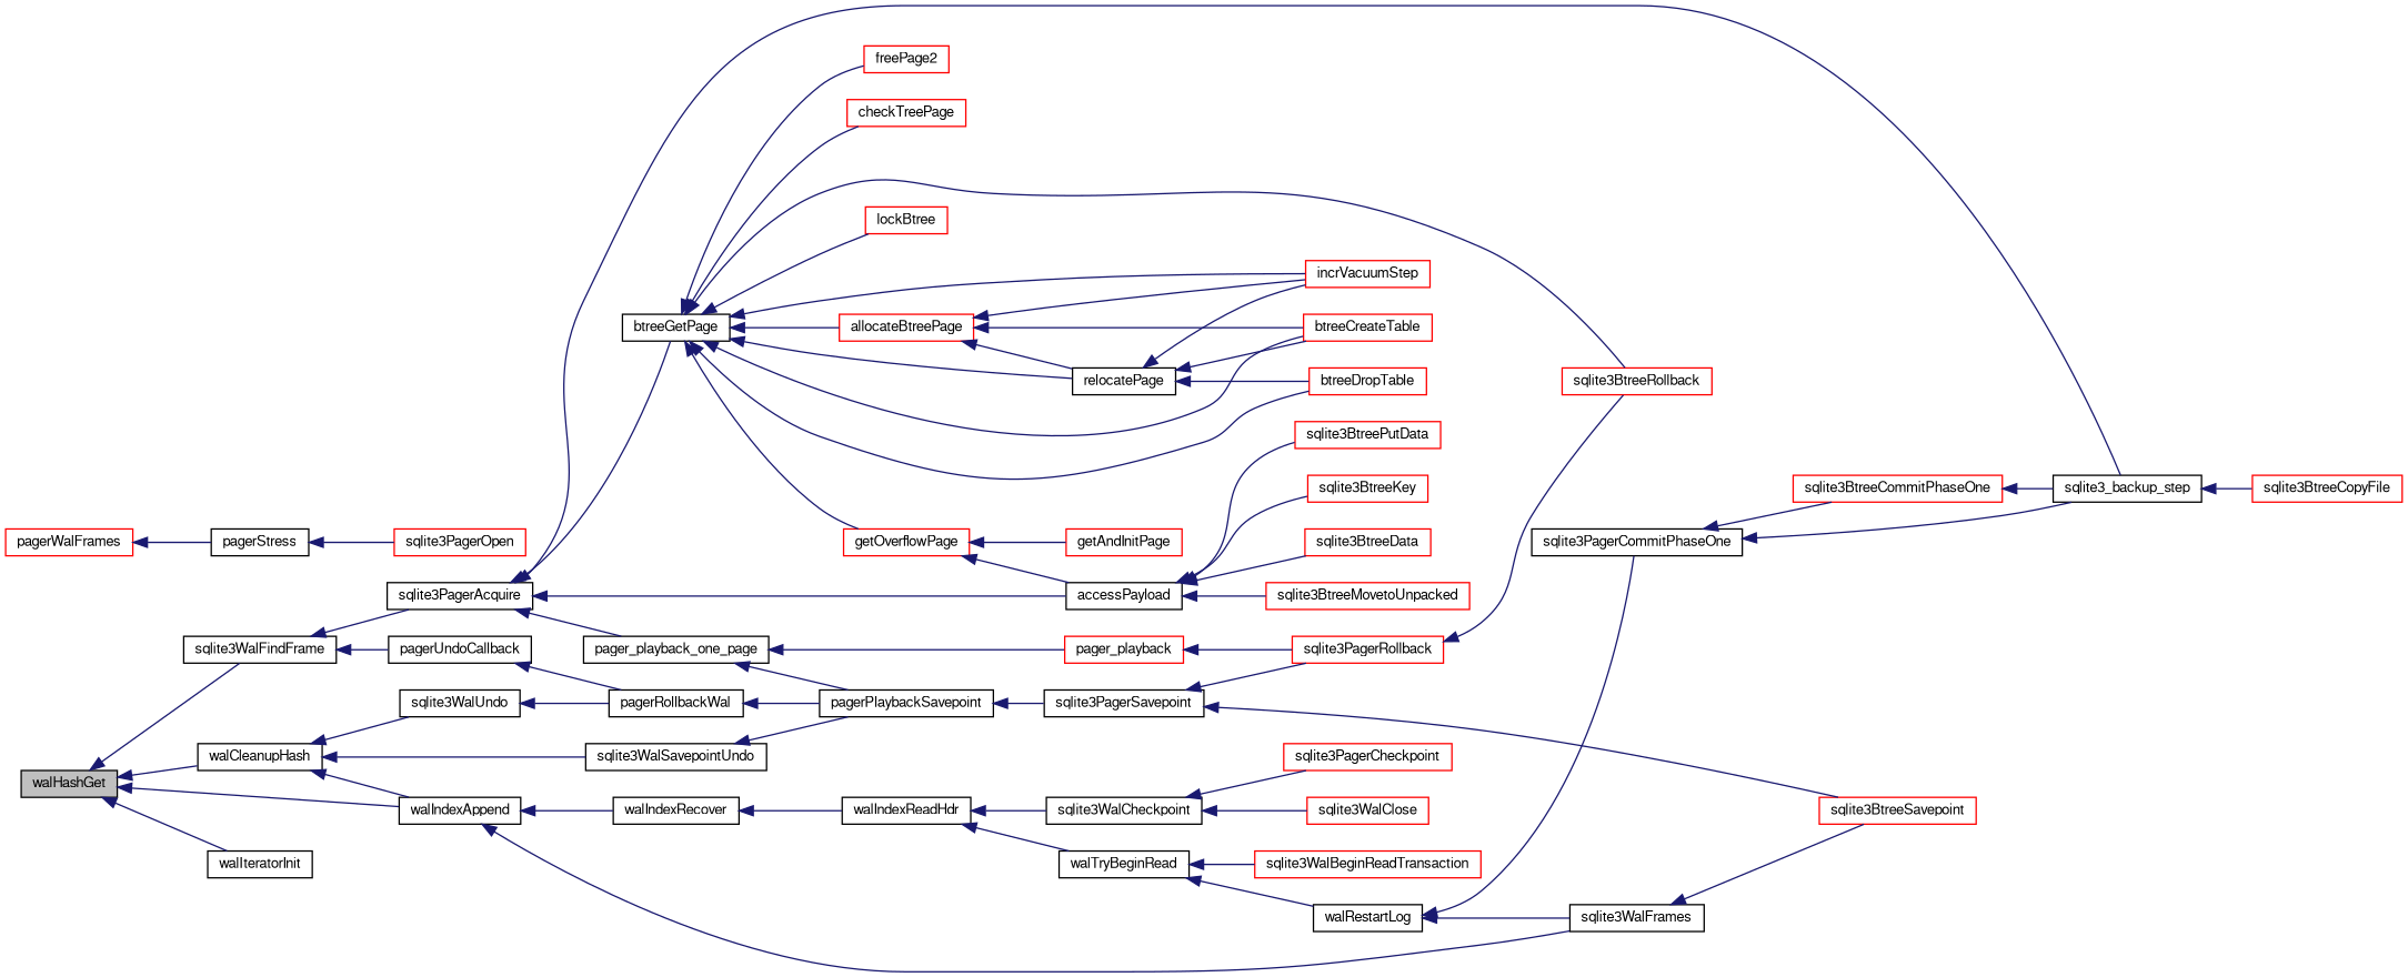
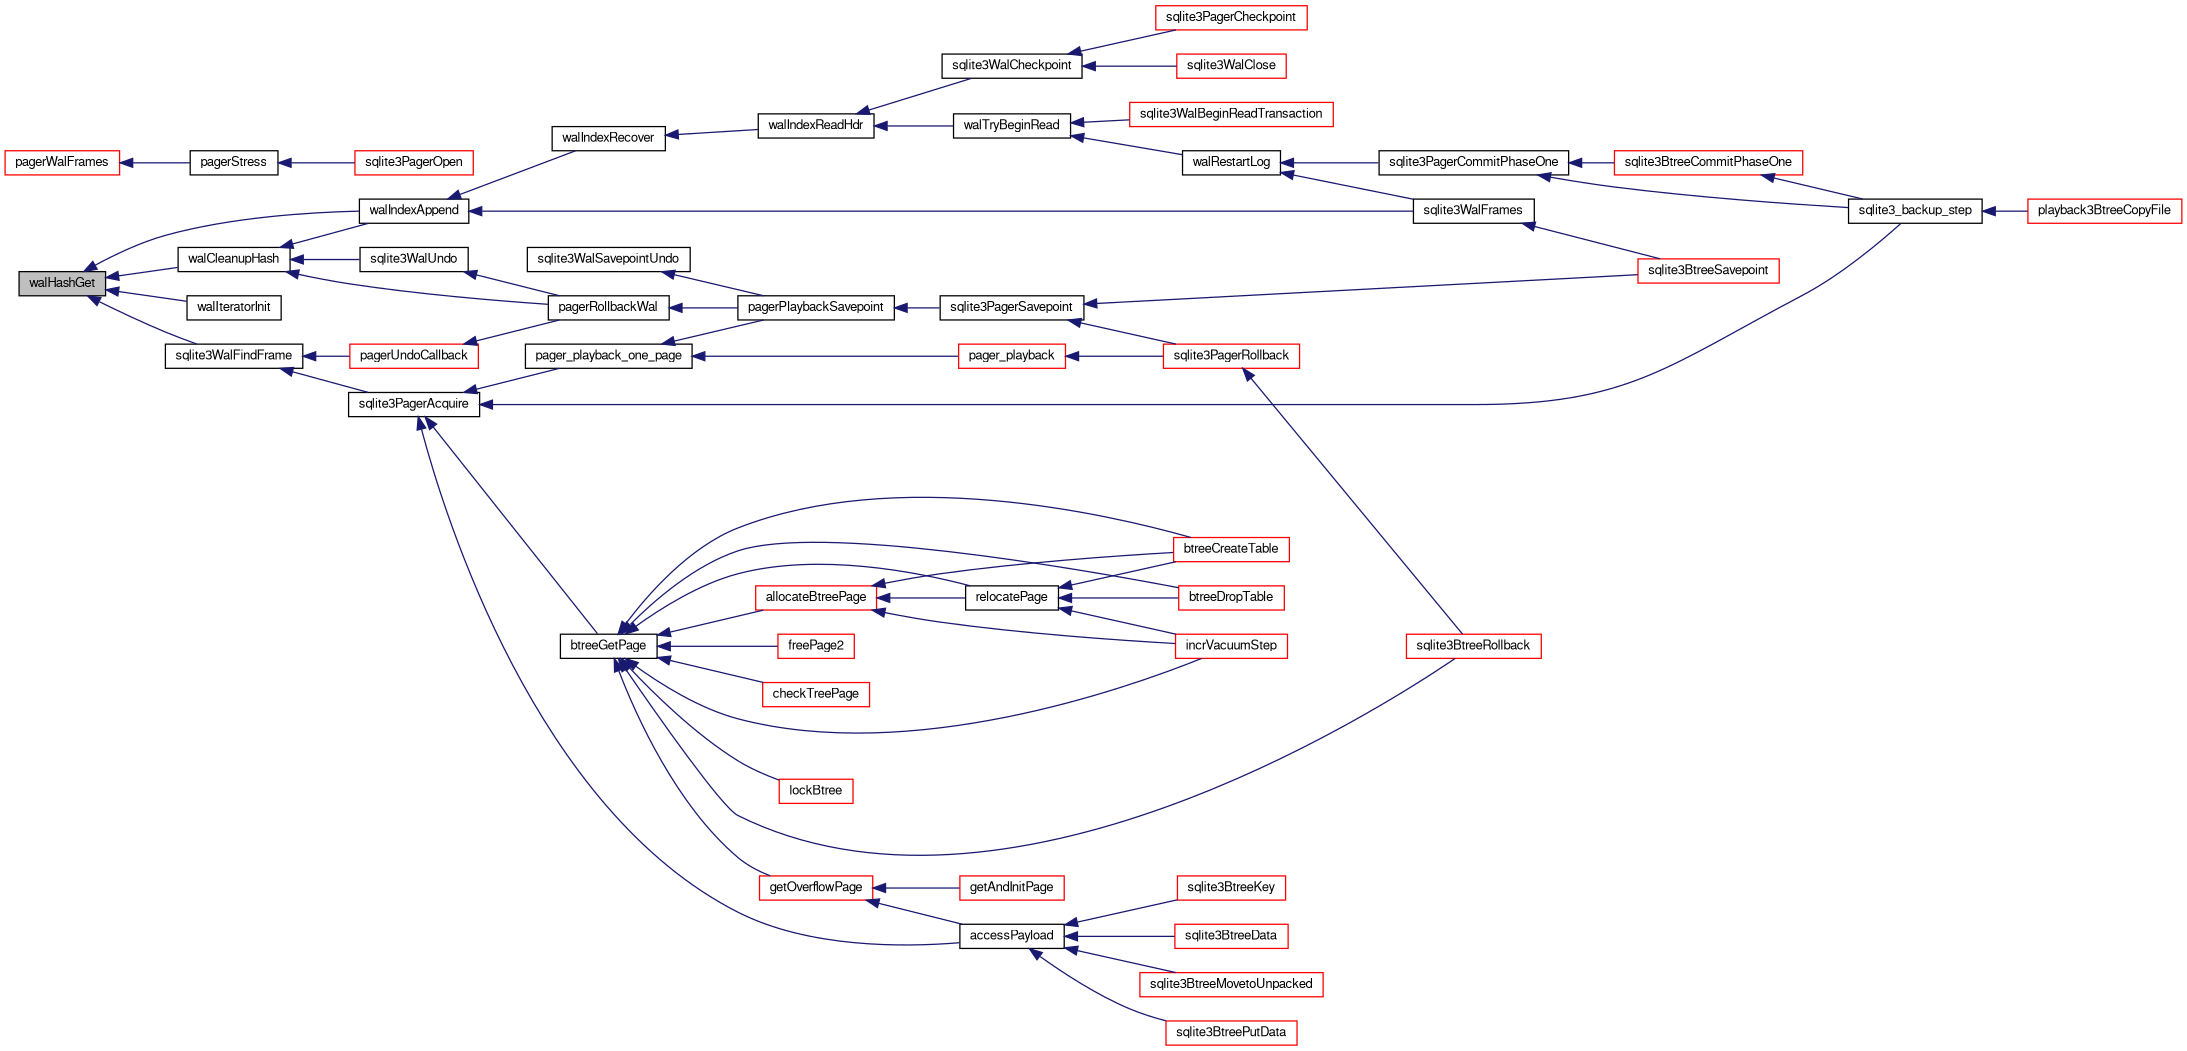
  digraph {
    rankdir=LR
    node [color=black fillcolor=white fontname=FreeSans fontsize=10 shape=record style=filled]
    edge [color=midnightblue dir=back fontname=FreeSans fontsize=10 labelfontname=FreeSans labelfontsize=10 style=solid]
    n1 [fillcolor=grey75 fontcolor=black height=0.2 label=walHashGet width=0.4]
    n2 [height=0.2 label=walCleanupHash width=0.4]
    n3 [height=0.2 label=walIndexAppend width=0.4]
    n4 [height=0.2 label=walIteratorInit width=0.4]
    n5 [height=0.2 label=sqlite3WalFindFrame width=0.4]
    n6 [height=0.2 label=sqlite3WalUndo width=0.4]
    n7 [height=0.2 label=sqlite3WalSavepointUndo width=0.4]
    n8 [height=0.2 label=walIndexRecover width=0.4]
    n9 [height=0.2 label=sqlite3WalFrames width=0.4]
-   n10 [height=0.2 label=pagerUndoCallback width=0.4]
+   n10 [color=red height=0.2 label=pagerUndoCallback width=0.4]
    n11 [height=0.2 label=sqlite3PagerAcquire width=0.4]
    n12 [height=0.2 label=pagerRollbackWal width=0.4]
    n13 [height=0.2 label=pagerPlaybackSavepoint width=0.4]
    n14 [height=0.2 label=walIndexReadHdr width=0.4]
    n15 [color=red height=0.2 label=sqlite3BtreeSavepoint width=0.4]
    n16 [height=0.2 label=walTryBeginRead width=0.4]
    n17 [height=0.2 label=sqlite3WalCheckpoint width=0.4]
    n18 [color=red height=0.2 label=sqlite3WalBeginReadTransaction width=0.4]
    n19 [height=0.2 label=walRestartLog width=0.4]
    n20 [color=red height=0.2 label=sqlite3PagerCheckpoint width=0.4]
    n21 [color=red height=0.2 label=sqlite3WalClose width=0.4]
    n22 [height=0.2 label=sqlite3PagerCommitPhaseOne width=0.4]
    n23 [color=red height=0.2 label=pagerWalFrames width=0.4]
    n24 [height=0.2 label=pagerStress width=0.4]
    n25 [color=red height=0.2 label=sqlite3PagerOpen width=0.4]
    n26 [color=red height=0.2 label=sqlite3BtreeCommitPhaseOne width=0.4]
    n27 [height=0.2 label=sqlite3_backup_step width=0.4]
-   n28 [color=red height=0.2 label=sqlite3BtreeCopyFile width=0.4]
+   n28 [color=red height=0.2 label=playback3BtreeCopyFile width=0.4]
    n29 [height=0.2 label=sqlite3PagerSavepoint width=0.4]
    n30 [color=red height=0.2 label=sqlite3PagerRollback width=0.4]
    n31 [color=red height=0.2 label=sqlite3BtreeRollback width=0.4]
    n32 [height=0.2 label=pager_playback_one_page width=0.4]
    n33 [height=0.2 label=btreeGetPage width=0.4]
    n34 [height=0.2 label=accessPayload width=0.4]
    n35 [color=red height=0.2 label=pager_playback width=0.4]
    n36 [color=red height=0.2 label=lockBtree width=0.4]
    n37 [height=0.2 label=relocatePage width=0.4]
    n38 [color=red height=0.2 label=incrVacuumStep width=0.4]
    n39 [color=red height=0.2 label=btreeCreateTable width=0.4]
    n40 [color=red height=0.2 label=btreeDropTable width=0.4]
    n41 [color=red height=0.2 label=getOverflowPage width=0.4]
    n42 [color=red height=0.2 label=allocateBtreePage width=0.4]
    n43 [color=red height=0.2 label=freePage2 width=0.4]
    n44 [color=red height=0.2 label=checkTreePage width=0.4]
    n45 [color=red height=0.2 label=sqlite3BtreeKey width=0.4]
    n46 [color=red height=0.2 label=sqlite3BtreeData width=0.4]
    n47 [color=red height=0.2 label=sqlite3BtreeMovetoUnpacked width=0.4]
    n48 [color=red height=0.2 label=sqlite3BtreePutData width=0.4]
    n49 [color=red height=0.2 label=getAndInitPage width=0.4]
    n1 -> n2
    n1 -> n3
    n1 -> n4
    n1 -> n5
    n2 -> n3
    n2 -> n6
-   n2 -> n7
+   n2 -> n12
    n3 -> n8
    n3 -> n9
    n5 -> n10
    n5 -> n11
    n6 -> n12
    n7 -> n13
    n8 -> n14
    n9 -> n15
    n10 -> n12
    n11 -> n27
    n11 -> n32
    n11 -> n33
    n11 -> n34
    n12 -> n13
    n13 -> n29
    n14 -> n16
    n14 -> n17
    n16 -> n18
    n16 -> n19
    n17 -> n20
    n17 -> n21
    n19 -> n9
    n19 -> n22
    n22 -> n26
    n22 -> n27
    n23 -> n24
    n24 -> n25
    n26 -> n27
    n27 -> n28
    n29 -> n15
    n29 -> n30
    n30 -> n31
    n32 -> n13
    n32 -> n35
    n33 -> n31
    n33 -> n36
    n33 -> n37
    n33 -> n38
    n33 -> n39
    n33 -> n40
    n33 -> n41
    n33 -> n42
    n33 -> n43
    n33 -> n44
    n34 -> n45
    n34 -> n46
    n34 -> n47
    n34 -> n48
    n35 -> n30
    n37 -> n38
    n37 -> n39
    n37 -> n40
    n41 -> n34
    n41 -> n49
    n42 -> n37
    n42 -> n38
    n42 -> n39
  }
